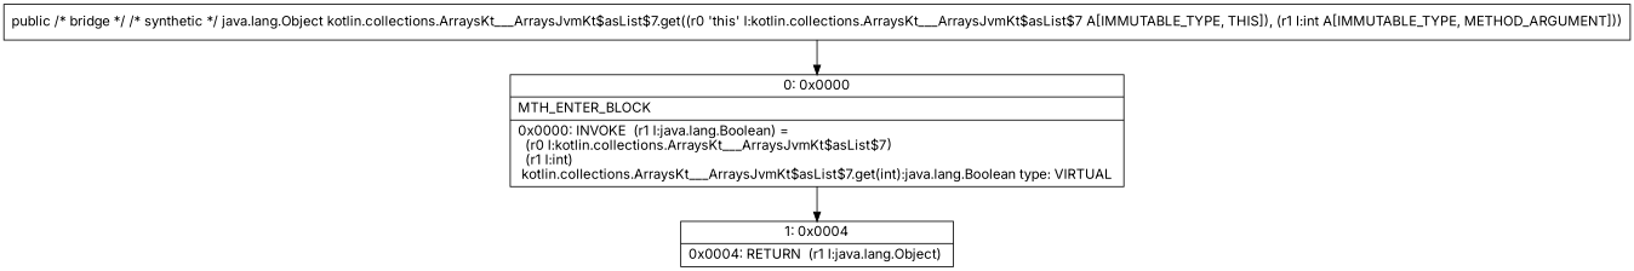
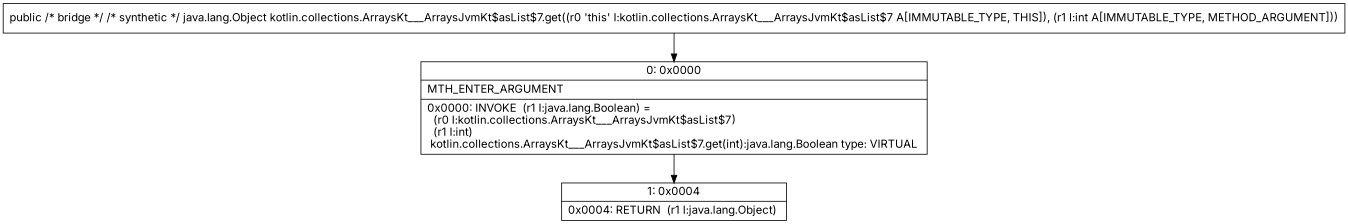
  digraph {
    fontname=Inter
    node [shape=record fontname=Inter]
    edge [fontname=Inter]
-   n1 [label="{0\:\ 0x0000|MTH_ENTER_BLOCK\l|0x0000: INVOKE  (r1 I:java.lang.Boolean) = \l  (r0 I:kotlin.collections.ArraysKt___ArraysJvmKt$asList$7)\l  (r1 I:int)\l kotlin.collections.ArraysKt___ArraysJvmKt$asList$7.get(int):java.lang.Boolean type: VIRTUAL \l}"]
+   n1 [label="{0\:\ 0x0000|MTH_ENTER_ARGUMENT\l|0x0000: INVOKE  (r1 I:java.lang.Boolean) = \l  (r0 I:kotlin.collections.ArraysKt___ArraysJvmKt$asList$7)\l  (r1 I:int)\l kotlin.collections.ArraysKt___ArraysJvmKt$asList$7.get(int):java.lang.Boolean type: VIRTUAL \l}"]
    n2 [label="{1\:\ 0x0004|0x0004: RETURN  (r1 I:java.lang.Object) \l}"]
    n3 [label="{public \/* bridge *\/ \/* synthetic *\/ java.lang.Object kotlin.collections.ArraysKt___ArraysJvmKt$asList$7.get((r0 'this' I:kotlin.collections.ArraysKt___ArraysJvmKt$asList$7 A[IMMUTABLE_TYPE, THIS]), (r1 I:int A[IMMUTABLE_TYPE, METHOD_ARGUMENT])) }"]
    n1 -> n2
    n3 -> n1
  }
